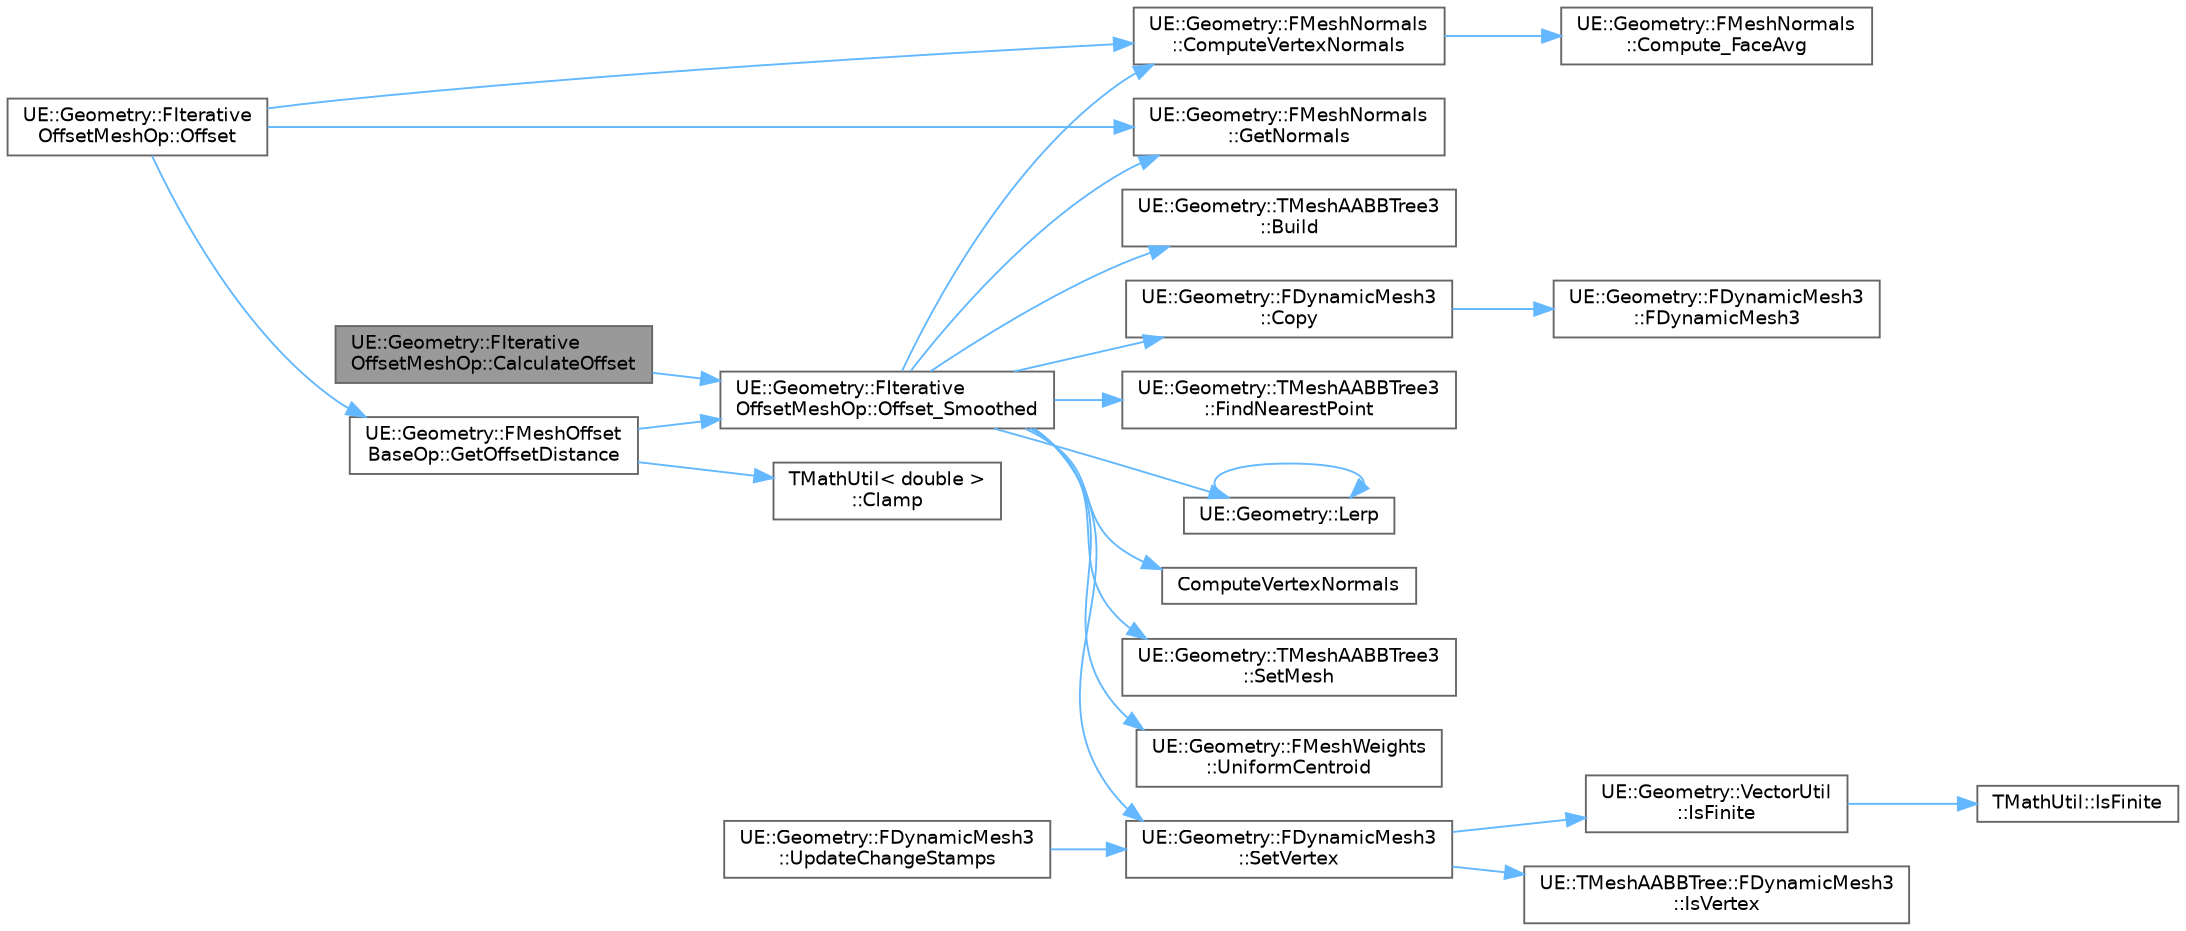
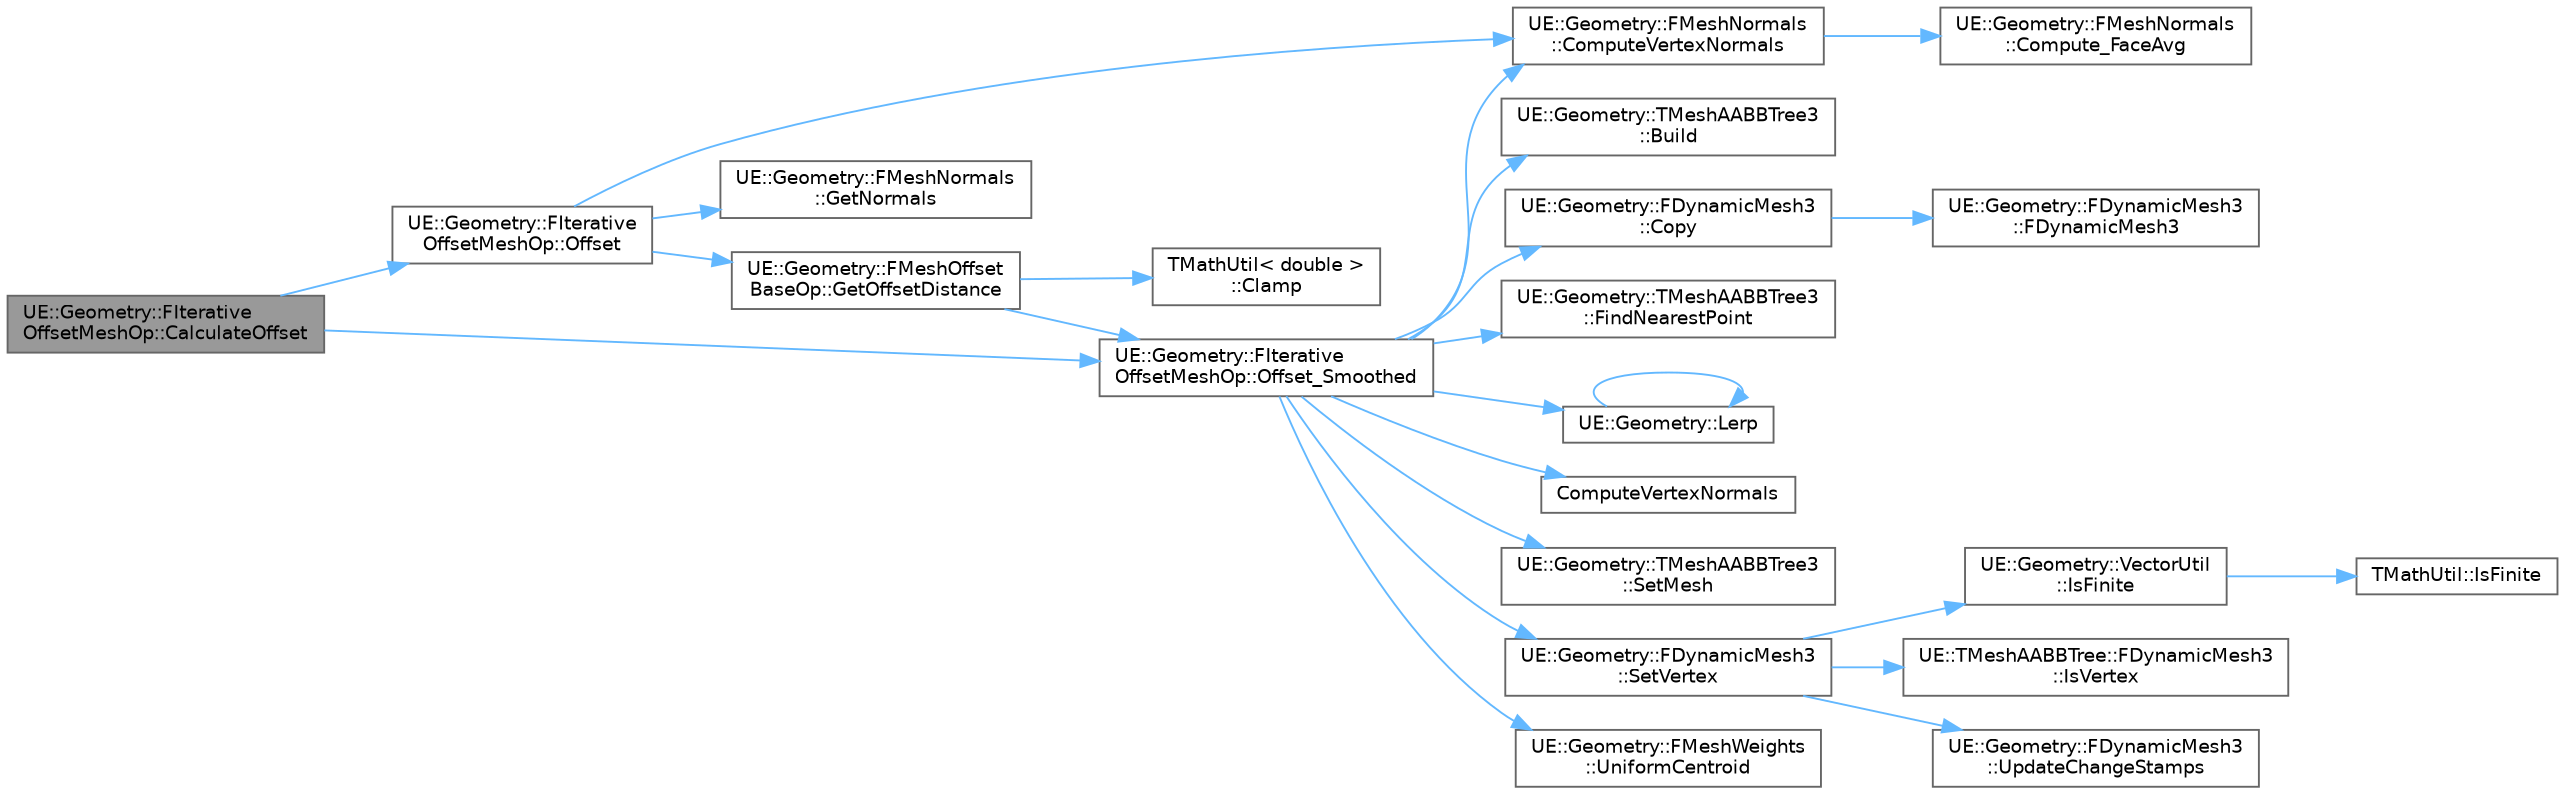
  digraph {
    rankdir=LR
    node [color=grey40 fillcolor=white fontname=Helvetica fontsize=10 shape=box style=filled]
    edge [color=steelblue1 fontname=Helvetica fontsize=10 labelfontname=Helvetica labelfontsize=10 style=solid]
    n1 [color=gray40 fillcolor=grey60 fontcolor=black height=0.2 label="UE::Geometry::FIterative\lOffsetMeshOp::CalculateOffset" width=0.4]
    n2 [height=0.2 label="UE::Geometry::FIterative\lOffsetMeshOp::Offset" width=0.4]
    n3 [height=0.2 label="UE::Geometry::FIterative\lOffsetMeshOp::Offset_Smoothed" width=0.4]
    n4 [height=0.2 label="UE::Geometry::FMeshNormals\l::ComputeVertexNormals" width=0.4]
    n5 [height=0.2 label="UE::Geometry::FMeshNormals\l::GetNormals" width=0.4]
    n6 [height=0.2 label="UE::Geometry::FMeshOffset\lBaseOp::GetOffsetDistance" width=0.4]
    n7 [height=0.2 label="UE::Geometry::TMeshAABBTree3\l::Build" width=0.4]
    n8 [height=0.2 label="UE::Geometry::FDynamicMesh3\l::Copy" width=0.4]
    n9 [height=0.2 label="UE::Geometry::TMeshAABBTree3\l::FindNearestPoint" width=0.4]
    n10 [height=0.2 label="UE::Geometry::Lerp" width=0.4]
    n11 [height=0.2 label=ComputeVertexNormals width=0.4]
    n12 [height=0.2 label="UE::Geometry::TMeshAABBTree3\l::SetMesh" width=0.4]
    n13 [height=0.2 label="UE::Geometry::FDynamicMesh3\l::SetVertex" width=0.4]
    n14 [height=0.2 label="UE::Geometry::FMeshWeights\l::UniformCentroid" width=0.4]
    n15 [height=0.2 label="UE::Geometry::FMeshNormals\l::Compute_FaceAvg" width=0.4]
    n16 [height=0.2 label="TMathUtil\< double \>\l::Clamp" width=0.4]
    n17 [height=0.2 label="UE::Geometry::FDynamicMesh3\l::FDynamicMesh3" width=0.4]
    n18 [height=0.2 label="UE::Geometry::VectorUtil\l::IsFinite" width=0.4]
    n19 [height=0.2 label="UE::TMeshAABBTree::FDynamicMesh3\l::IsVertex" width=0.4]
    n20 [height=0.2 label="UE::Geometry::FDynamicMesh3\l::UpdateChangeStamps" width=0.4]
    n21 [height=0.2 label="TMathUtil::IsFinite" width=0.4]
+   n1 -> n2
    n1 -> n3
    n2 -> n4
    n2 -> n5
    n2 -> n6
    n3 -> n4
-   n3 -> n5
    n3 -> n7
    n3 -> n8
    n3 -> n9
    n3 -> n10
    n3 -> n11
    n3 -> n12
    n3 -> n13
    n3 -> n14
    n4 -> n15
    n6 -> n3
    n6 -> n16
    n8 -> n17
    n10 -> n10
    n13 -> n18
    n13 -> n19
-   n20 -> n13
+   n13 -> n20
    n18 -> n21
  }
